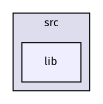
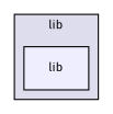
  digraph {
    compound=true
    fontname="Fira Sans"
    n1 [fillcolor="#eeeeff" fontname="Fira Sans" fontsize=10 label=lib pencolor=black shape=box style=filled]
    subgraph cluster_1 {
      bgcolor="#ddddee"
      fontsize=10
-     label=src
+     label=lib
      pencolor=black
      n1
    }
  }
